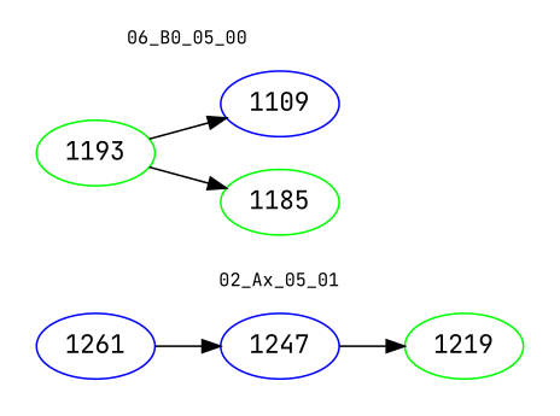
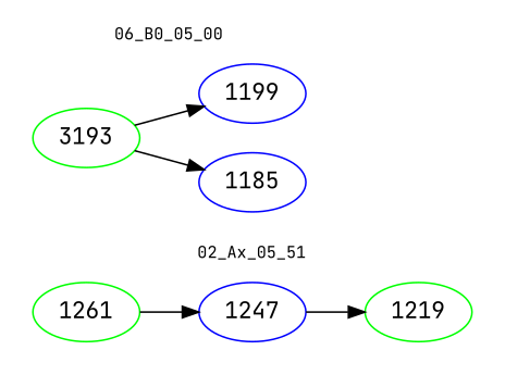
  digraph {
    fontname="JetBrains Mono"
    rankdir=LR
    node [color=blue fontname="JetBrains Mono"]
    edge [color=black fontname="JetBrains Mono"]
    n1 [label=1247]
    n2 [color=green label=1219]
-   n3 [label=1261]
-   n4 [color=green label=1193]
-   n5 [color=green label=1185]
-   n6 [label=1109]
+   n3 [color=green label=1261]
+   n4 [color=green label=3193]
+   n5 [label=1185]
+   n6 [label=1199]
    subgraph cluster_1 {
      color=white
      fontsize=10
-     label="02_Ax_05_01"
+     label="02_Ax_05_51"
      n1
      n2
      n3
    }
    subgraph cluster_2 {
      color=white
      fontsize=10
      label="06_B0_05_00"
      n4
      n5
      n6
    }
    n1 -> n2
    n3 -> n1
    n4 -> n5
    n4 -> n6
  }
